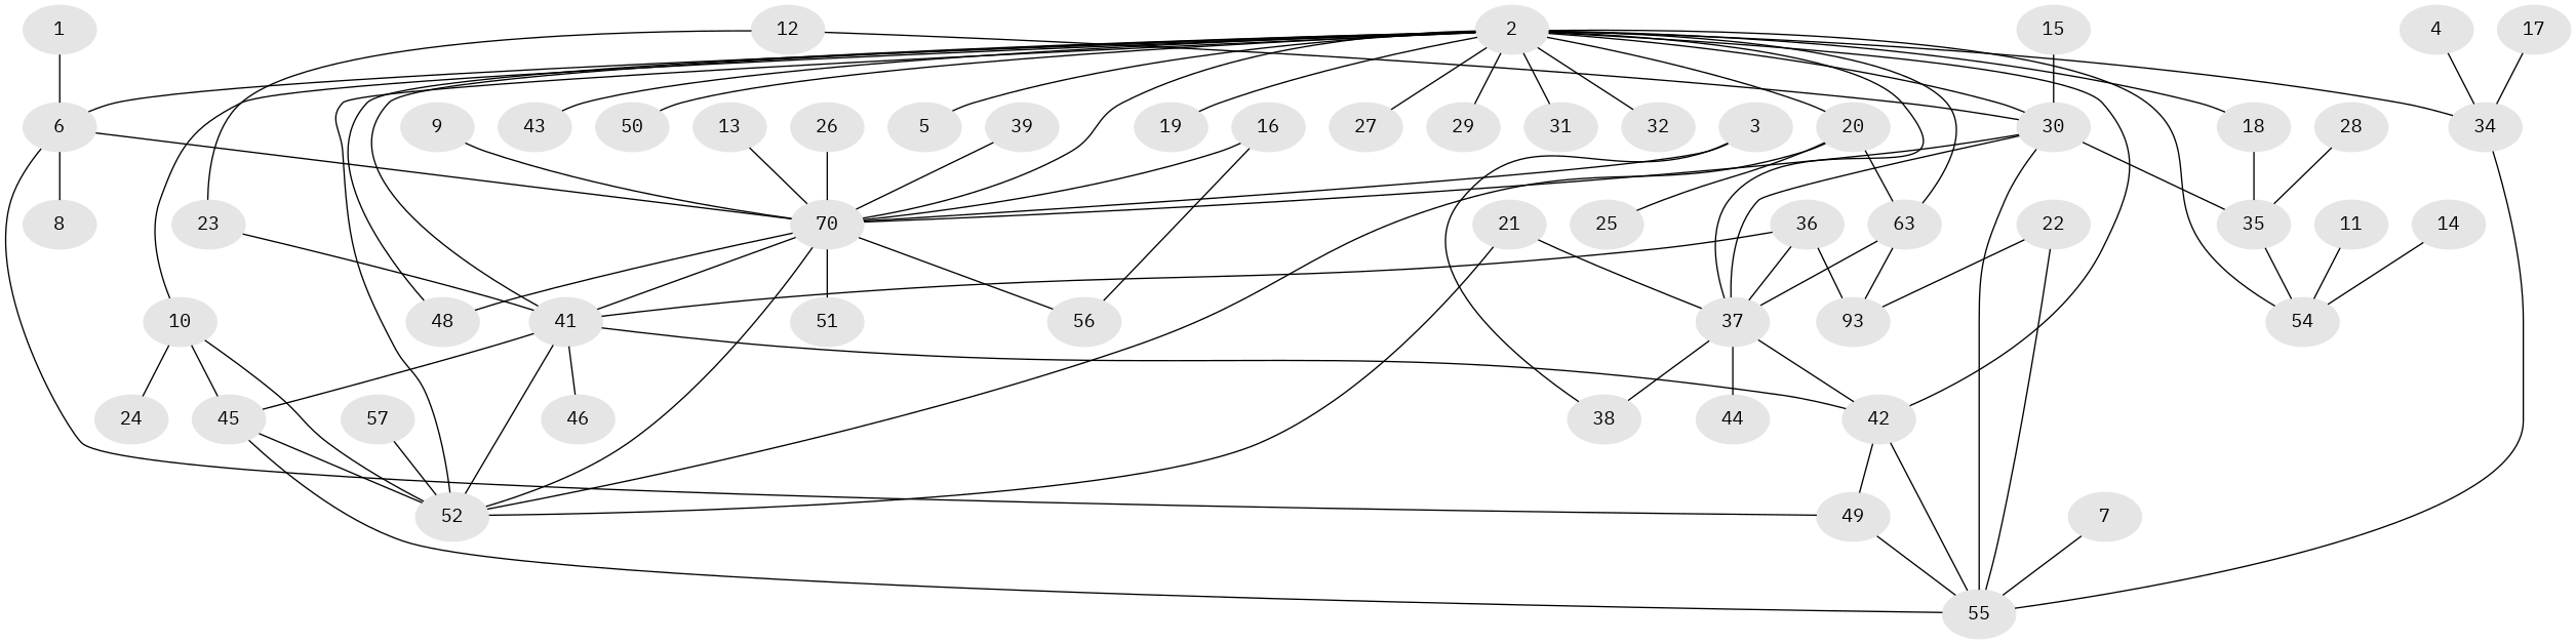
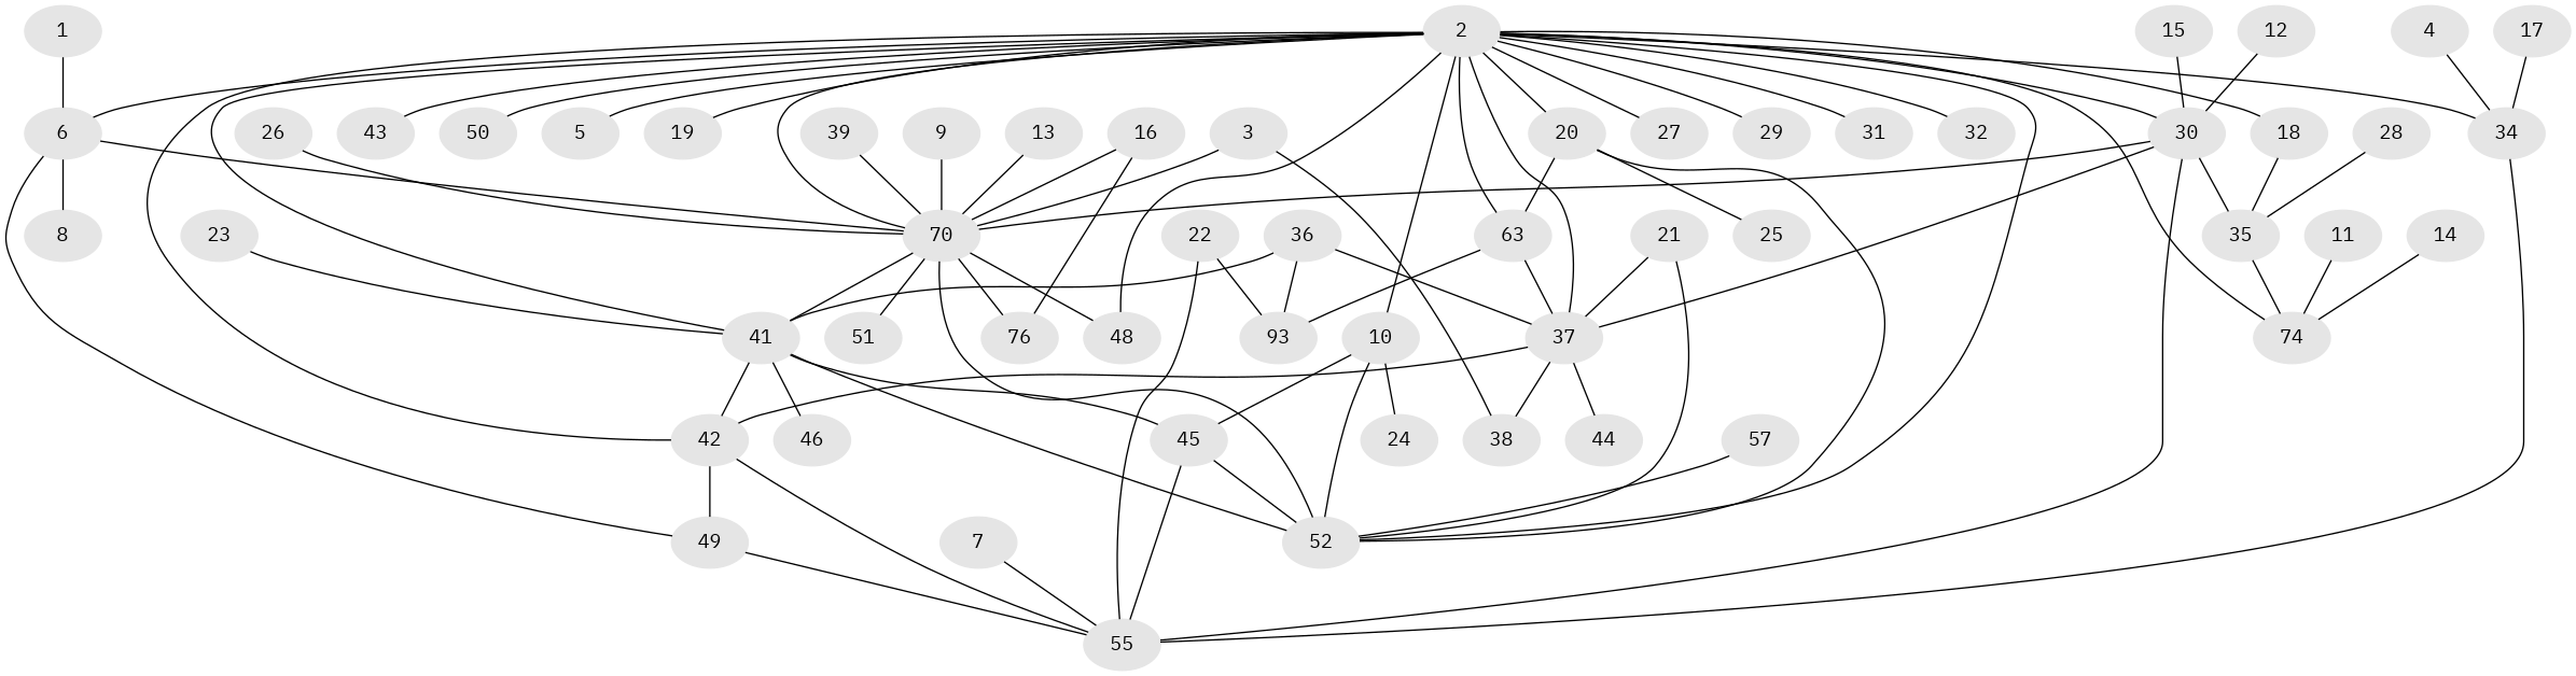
  graph {
    fontname="IBM Plex Mono"
    node [color=gray90 fontname="IBM Plex Mono" style=filled]
    edge [fontname="IBM Plex Mono" weight=1.0]
    1
    6
    n3 [label=70]
    8
    49
    2
    5
    10
    18
    19
    20
    27
    29
    30
    31
    32
    n17 [label=63]
    34
    37
    41
    42
    43
    48
    50
    52
-   54
+   54 [label=74]
    24
    45
    35
    25
    55
    n32 [label=93]
    38
    44
-   56
+   56 [label=76]
    51
    46
    3
    4
    7
    9
    11
    12
    23
    13
    14
    15
    16
    17
    21
    22
    26
    28
    36
    39
    n56 [label=57]
    1 -- 6
    6 -- n3
    6 -- 8
    6 -- 49
    n3 -- 41
    n3 -- 48
    n3 -- 52
    n3 -- 56
    n3 -- 51
    49 -- 55
    2 -- 6
    2 -- n3
    2 -- 5
    2 -- 10
    2 -- 18
    2 -- 19
    2 -- 20
    2 -- 27
    2 -- 29
    2 -- 30 [weight=2.0]
    2 -- 31
    2 -- 32
    2 -- n17
    2 -- 34
    2 -- 37
    2 -- 41
    2 -- 42 [weight=2.0]
    2 -- 43
    2 -- 48
    2 -- 50
    2 -- 52
    2 -- 54
    10 -- 52
    10 -- 24
    10 -- 45
    18 -- 35
    20 -- n17
    20 -- 52
    20 -- 25
    30 -- n3
    30 -- 37
    30 -- 35
    30 -- 55 [weight=2.0]
    n17 -- 37
    n17 -- n32
    34 -- 55
    37 -- 42
    37 -- 38
    37 -- 44
    41 -- 42
    41 -- 52
    41 -- 45
    41 -- 46
    42 -- 49
    42 -- 55
    45 -- 52 [weight=2.0]
    45 -- 55
    35 -- 54
    3 -- n3
    3 -- 38
    4 -- 34
    7 -- 55
    9 -- n3
    11 -- 54
    12 -- 30
-   12 -- 23
    23 -- 41
    13 -- n3
    14 -- 54
    15 -- 30
    16 -- n3
    16 -- 56
    17 -- 34
    21 -- 37
    21 -- 52
    22 -- 55
    22 -- n32
    26 -- n3
    28 -- 35
    36 -- 37
    36 -- 41
    36 -- n32
    39 -- n3
    n56 -- 52
  }
